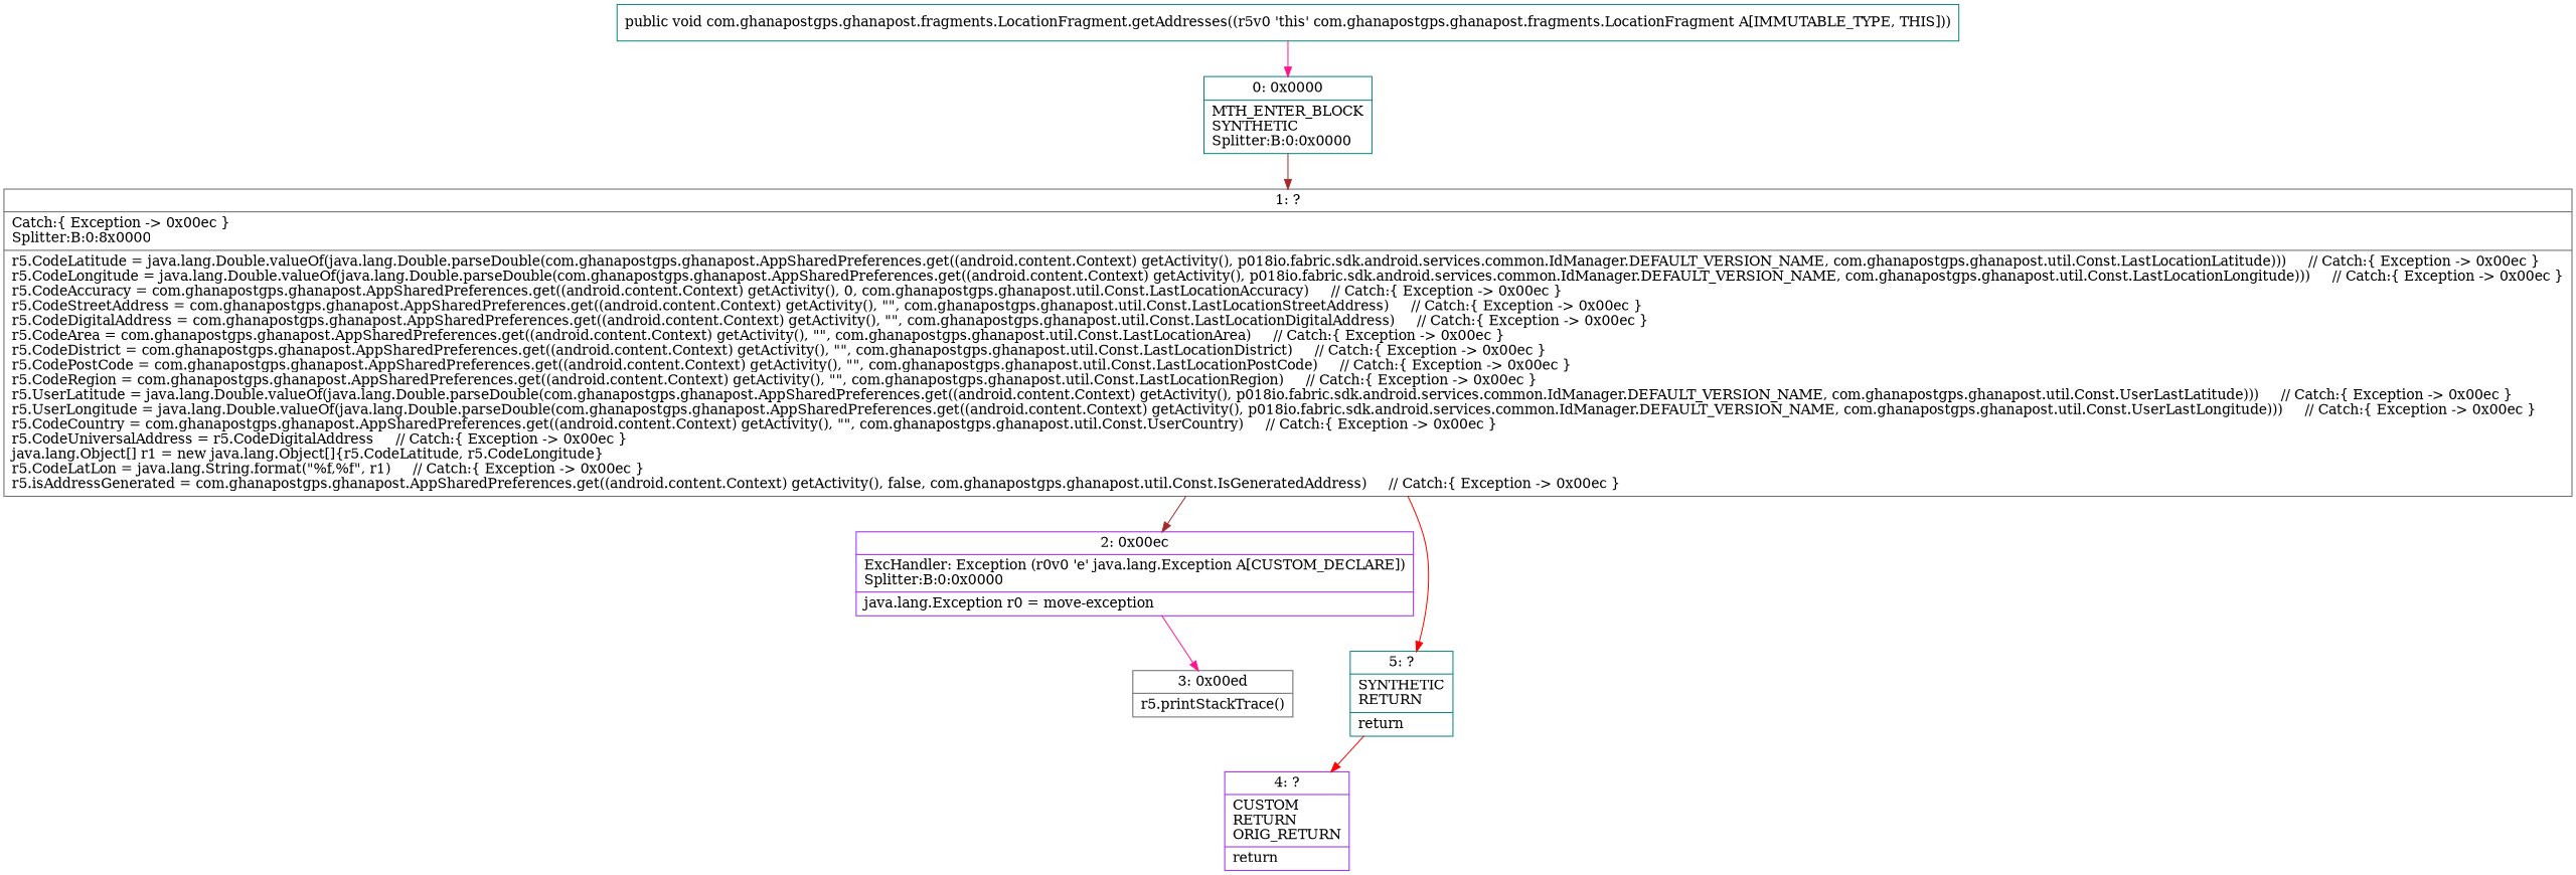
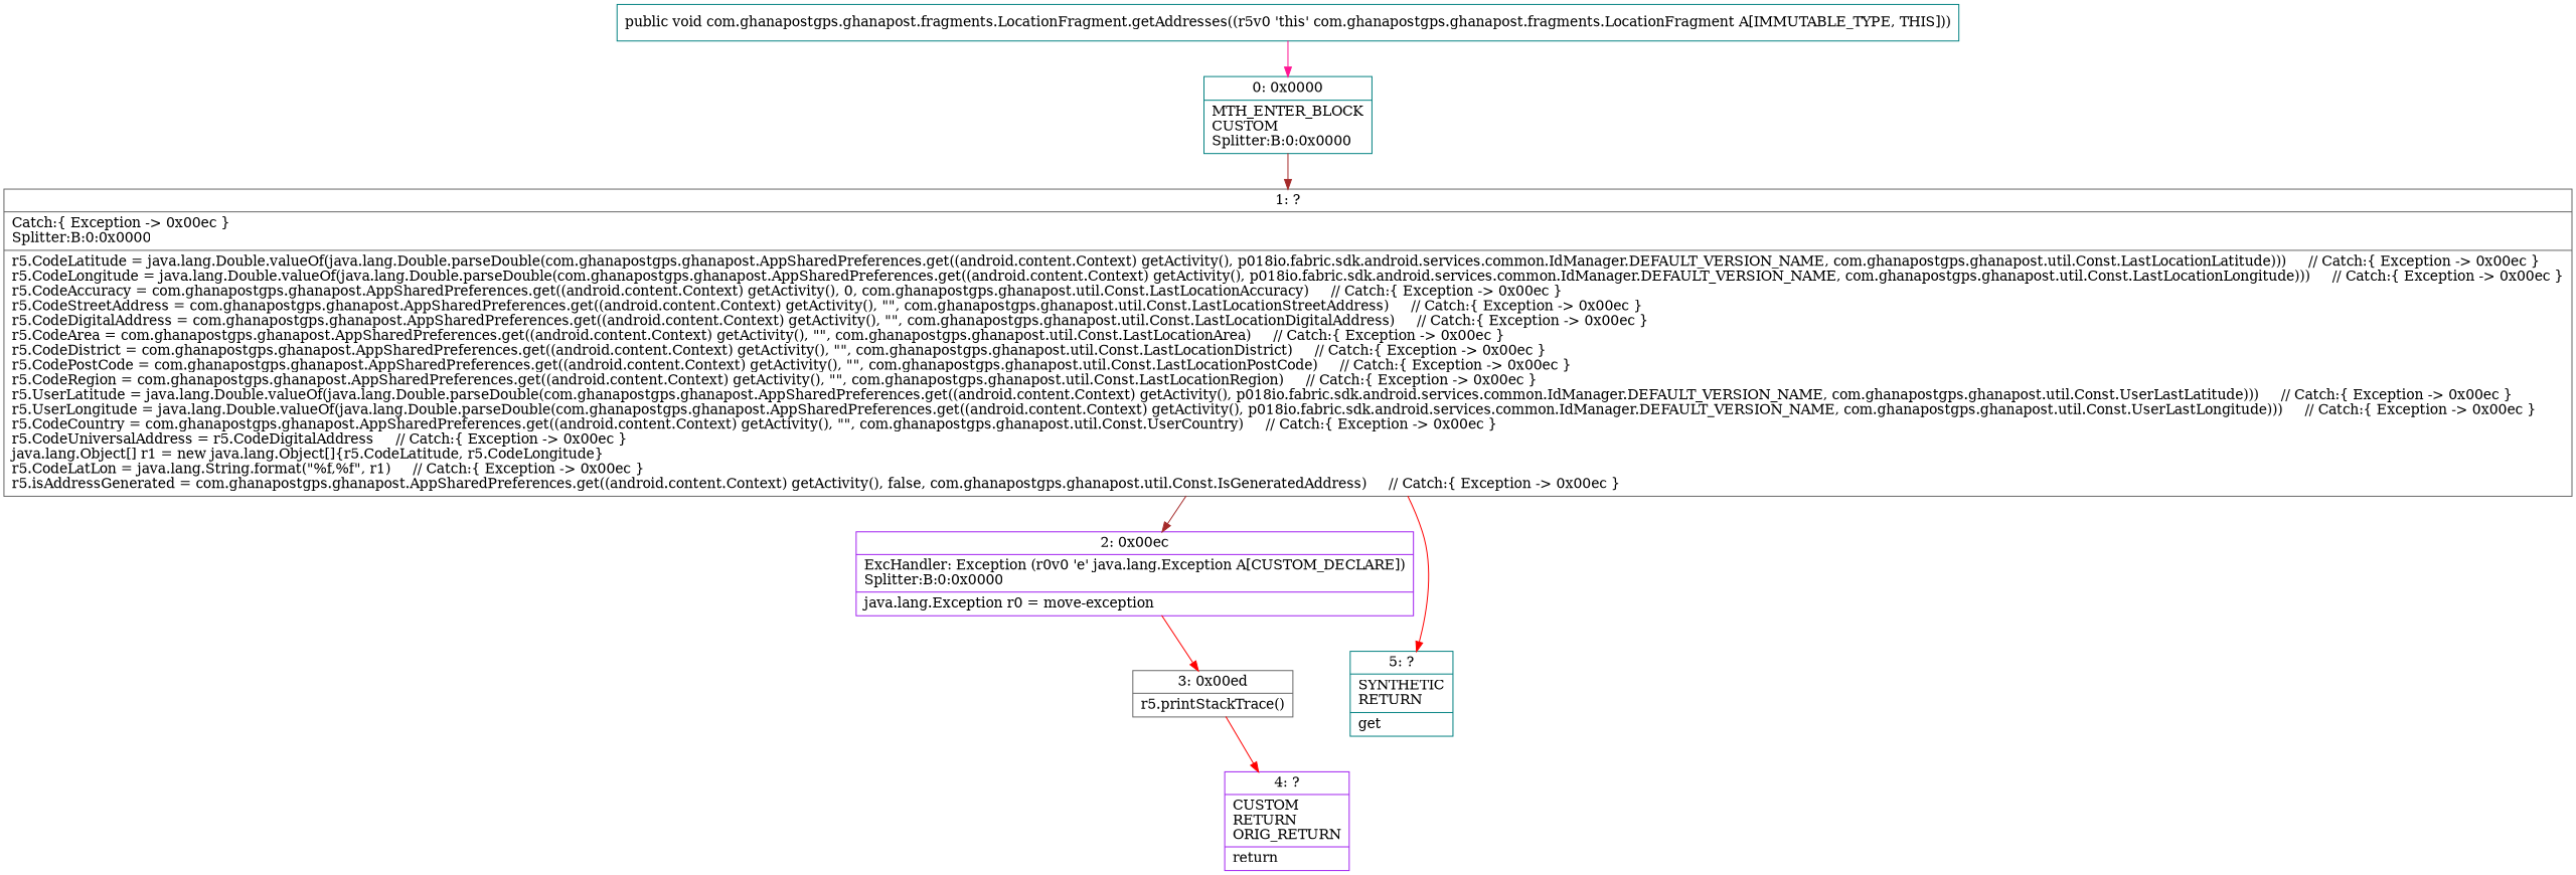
  digraph {
    node [color=teal shape=record]
    edge [color=brown]
-   n1 [label="{0\:\ 0x0000|MTH_ENTER_BLOCK\lSYNTHETIC\lSplitter:B:0:0x0000\l}"]
-   n2 [color=gray40 label="{1\:\ ?|Catch:\{ Exception \-\> 0x00ec \}\lSplitter:B:0:8x0000\l|r5.CodeLatitude = java.lang.Double.valueOf(java.lang.Double.parseDouble(com.ghanapostgps.ghanapost.AppSharedPreferences.get((android.content.Context) getActivity(), p018io.fabric.sdk.android.services.common.IdManager.DEFAULT_VERSION_NAME, com.ghanapostgps.ghanapost.util.Const.LastLocationLatitude)))     \/\/ Catch:\{ Exception \-\> 0x00ec \}\lr5.CodeLongitude = java.lang.Double.valueOf(java.lang.Double.parseDouble(com.ghanapostgps.ghanapost.AppSharedPreferences.get((android.content.Context) getActivity(), p018io.fabric.sdk.android.services.common.IdManager.DEFAULT_VERSION_NAME, com.ghanapostgps.ghanapost.util.Const.LastLocationLongitude)))     \/\/ Catch:\{ Exception \-\> 0x00ec \}\lr5.CodeAccuracy = com.ghanapostgps.ghanapost.AppSharedPreferences.get((android.content.Context) getActivity(), 0, com.ghanapostgps.ghanapost.util.Const.LastLocationAccuracy)     \/\/ Catch:\{ Exception \-\> 0x00ec \}\lr5.CodeStreetAddress = com.ghanapostgps.ghanapost.AppSharedPreferences.get((android.content.Context) getActivity(), \"\", com.ghanapostgps.ghanapost.util.Const.LastLocationStreetAddress)     \/\/ Catch:\{ Exception \-\> 0x00ec \}\lr5.CodeDigitalAddress = com.ghanapostgps.ghanapost.AppSharedPreferences.get((android.content.Context) getActivity(), \"\", com.ghanapostgps.ghanapost.util.Const.LastLocationDigitalAddress)     \/\/ Catch:\{ Exception \-\> 0x00ec \}\lr5.CodeArea = com.ghanapostgps.ghanapost.AppSharedPreferences.get((android.content.Context) getActivity(), \"\", com.ghanapostgps.ghanapost.util.Const.LastLocationArea)     \/\/ Catch:\{ Exception \-\> 0x00ec \}\lr5.CodeDistrict = com.ghanapostgps.ghanapost.AppSharedPreferences.get((android.content.Context) getActivity(), \"\", com.ghanapostgps.ghanapost.util.Const.LastLocationDistrict)     \/\/ Catch:\{ Exception \-\> 0x00ec \}\lr5.CodePostCode = com.ghanapostgps.ghanapost.AppSharedPreferences.get((android.content.Context) getActivity(), \"\", com.ghanapostgps.ghanapost.util.Const.LastLocationPostCode)     \/\/ Catch:\{ Exception \-\> 0x00ec \}\lr5.CodeRegion = com.ghanapostgps.ghanapost.AppSharedPreferences.get((android.content.Context) getActivity(), \"\", com.ghanapostgps.ghanapost.util.Const.LastLocationRegion)     \/\/ Catch:\{ Exception \-\> 0x00ec \}\lr5.UserLatitude = java.lang.Double.valueOf(java.lang.Double.parseDouble(com.ghanapostgps.ghanapost.AppSharedPreferences.get((android.content.Context) getActivity(), p018io.fabric.sdk.android.services.common.IdManager.DEFAULT_VERSION_NAME, com.ghanapostgps.ghanapost.util.Const.UserLastLatitude)))     \/\/ Catch:\{ Exception \-\> 0x00ec \}\lr5.UserLongitude = java.lang.Double.valueOf(java.lang.Double.parseDouble(com.ghanapostgps.ghanapost.AppSharedPreferences.get((android.content.Context) getActivity(), p018io.fabric.sdk.android.services.common.IdManager.DEFAULT_VERSION_NAME, com.ghanapostgps.ghanapost.util.Const.UserLastLongitude)))     \/\/ Catch:\{ Exception \-\> 0x00ec \}\lr5.CodeCountry = com.ghanapostgps.ghanapost.AppSharedPreferences.get((android.content.Context) getActivity(), \"\", com.ghanapostgps.ghanapost.util.Const.UserCountry)     \/\/ Catch:\{ Exception \-\> 0x00ec \}\lr5.CodeUniversalAddress = r5.CodeDigitalAddress     \/\/ Catch:\{ Exception \-\> 0x00ec \}\ljava.lang.Object[] r1 = new java.lang.Object[]\{r5.CodeLatitude, r5.CodeLongitude\}\lr5.CodeLatLon = java.lang.String.format(\"%f,%f\", r1)     \/\/ Catch:\{ Exception \-\> 0x00ec \}\lr5.isAddressGenerated = com.ghanapostgps.ghanapost.AppSharedPreferences.get((android.content.Context) getActivity(), false, com.ghanapostgps.ghanapost.util.Const.IsGeneratedAddress)     \/\/ Catch:\{ Exception \-\> 0x00ec \}\l}"]
+   n1 [label="{0\:\ 0x0000|MTH_ENTER_BLOCK\lCUSTOM\lSplitter:B:0:0x0000\l}"]
+   n2 [color=gray40 label="{1\:\ ?|Catch:\{ Exception \-\> 0x00ec \}\lSplitter:B:0:0x0000\l|r5.CodeLatitude = java.lang.Double.valueOf(java.lang.Double.parseDouble(com.ghanapostgps.ghanapost.AppSharedPreferences.get((android.content.Context) getActivity(), p018io.fabric.sdk.android.services.common.IdManager.DEFAULT_VERSION_NAME, com.ghanapostgps.ghanapost.util.Const.LastLocationLatitude)))     \/\/ Catch:\{ Exception \-\> 0x00ec \}\lr5.CodeLongitude = java.lang.Double.valueOf(java.lang.Double.parseDouble(com.ghanapostgps.ghanapost.AppSharedPreferences.get((android.content.Context) getActivity(), p018io.fabric.sdk.android.services.common.IdManager.DEFAULT_VERSION_NAME, com.ghanapostgps.ghanapost.util.Const.LastLocationLongitude)))     \/\/ Catch:\{ Exception \-\> 0x00ec \}\lr5.CodeAccuracy = com.ghanapostgps.ghanapost.AppSharedPreferences.get((android.content.Context) getActivity(), 0, com.ghanapostgps.ghanapost.util.Const.LastLocationAccuracy)     \/\/ Catch:\{ Exception \-\> 0x00ec \}\lr5.CodeStreetAddress = com.ghanapostgps.ghanapost.AppSharedPreferences.get((android.content.Context) getActivity(), \"\", com.ghanapostgps.ghanapost.util.Const.LastLocationStreetAddress)     \/\/ Catch:\{ Exception \-\> 0x00ec \}\lr5.CodeDigitalAddress = com.ghanapostgps.ghanapost.AppSharedPreferences.get((android.content.Context) getActivity(), \"\", com.ghanapostgps.ghanapost.util.Const.LastLocationDigitalAddress)     \/\/ Catch:\{ Exception \-\> 0x00ec \}\lr5.CodeArea = com.ghanapostgps.ghanapost.AppSharedPreferences.get((android.content.Context) getActivity(), \"\", com.ghanapostgps.ghanapost.util.Const.LastLocationArea)     \/\/ Catch:\{ Exception \-\> 0x00ec \}\lr5.CodeDistrict = com.ghanapostgps.ghanapost.AppSharedPreferences.get((android.content.Context) getActivity(), \"\", com.ghanapostgps.ghanapost.util.Const.LastLocationDistrict)     \/\/ Catch:\{ Exception \-\> 0x00ec \}\lr5.CodePostCode = com.ghanapostgps.ghanapost.AppSharedPreferences.get((android.content.Context) getActivity(), \"\", com.ghanapostgps.ghanapost.util.Const.LastLocationPostCode)     \/\/ Catch:\{ Exception \-\> 0x00ec \}\lr5.CodeRegion = com.ghanapostgps.ghanapost.AppSharedPreferences.get((android.content.Context) getActivity(), \"\", com.ghanapostgps.ghanapost.util.Const.LastLocationRegion)     \/\/ Catch:\{ Exception \-\> 0x00ec \}\lr5.UserLatitude = java.lang.Double.valueOf(java.lang.Double.parseDouble(com.ghanapostgps.ghanapost.AppSharedPreferences.get((android.content.Context) getActivity(), p018io.fabric.sdk.android.services.common.IdManager.DEFAULT_VERSION_NAME, com.ghanapostgps.ghanapost.util.Const.UserLastLatitude)))     \/\/ Catch:\{ Exception \-\> 0x00ec \}\lr5.UserLongitude = java.lang.Double.valueOf(java.lang.Double.parseDouble(com.ghanapostgps.ghanapost.AppSharedPreferences.get((android.content.Context) getActivity(), p018io.fabric.sdk.android.services.common.IdManager.DEFAULT_VERSION_NAME, com.ghanapostgps.ghanapost.util.Const.UserLastLongitude)))     \/\/ Catch:\{ Exception \-\> 0x00ec \}\lr5.CodeCountry = com.ghanapostgps.ghanapost.AppSharedPreferences.get((android.content.Context) getActivity(), \"\", com.ghanapostgps.ghanapost.util.Const.UserCountry)     \/\/ Catch:\{ Exception \-\> 0x00ec \}\lr5.CodeUniversalAddress = r5.CodeDigitalAddress     \/\/ Catch:\{ Exception \-\> 0x00ec \}\ljava.lang.Object[] r1 = new java.lang.Object[]\{r5.CodeLatitude, r5.CodeLongitude\}\lr5.CodeLatLon = java.lang.String.format(\"%f,%f\", r1)     \/\/ Catch:\{ Exception \-\> 0x00ec \}\lr5.isAddressGenerated = com.ghanapostgps.ghanapost.AppSharedPreferences.get((android.content.Context) getActivity(), false, com.ghanapostgps.ghanapost.util.Const.IsGeneratedAddress)     \/\/ Catch:\{ Exception \-\> 0x00ec \}\l}"]
    n3 [color=purple label="{2\:\ 0x00ec|ExcHandler: Exception (r0v0 'e' java.lang.Exception A[CUSTOM_DECLARE])\lSplitter:B:0:0x0000\l|java.lang.Exception r0 = move\-exception\l}"]
-   n4 [label="{5\:\ ?|SYNTHETIC\lRETURN\l|return\l}"]
+   n4 [label="{5\:\ ?|SYNTHETIC\lRETURN\l|get\l}"]
    n5 [color=gray40 label="{3\:\ 0x00ed|r5.printStackTrace()\l}"]
    n6 [color=purple label="{4\:\ ?|CUSTOM\lRETURN\lORIG_RETURN\l|return\l}"]
    n7 [label="{public void com.ghanapostgps.ghanapost.fragments.LocationFragment.getAddresses((r5v0 'this' com.ghanapostgps.ghanapost.fragments.LocationFragment A[IMMUTABLE_TYPE, THIS])) }"]
    n1 -> n2
    n2 -> n3
    n2 -> n4 [color=red]
-   n3 -> n5 [color=deeppink]
-   n4 -> n6 [color=red]
+   n3 -> n5 [color=red]
+   n5 -> n6 [color=red]
    n7 -> n1 [color=deeppink]
  }
